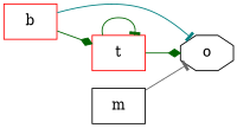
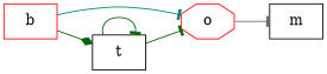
  digraph {
    rankdir=LR
    node [color=red shape=box]
    edge [arrowhead=tee color=darkgreen]
    b
-   o [color=black shape=octagon]
-   t
+   o [shape=octagon]
+   t [color=black]
    m [color=black]
    b -> o [color=teal]
    b -> t [arrowhead=diamond]
-   m -> o [color=gray40]
-   t -> o [arrowhead=diamond]
+   o -> m [color=gray40]
+   t -> o
    t -> t
  }
